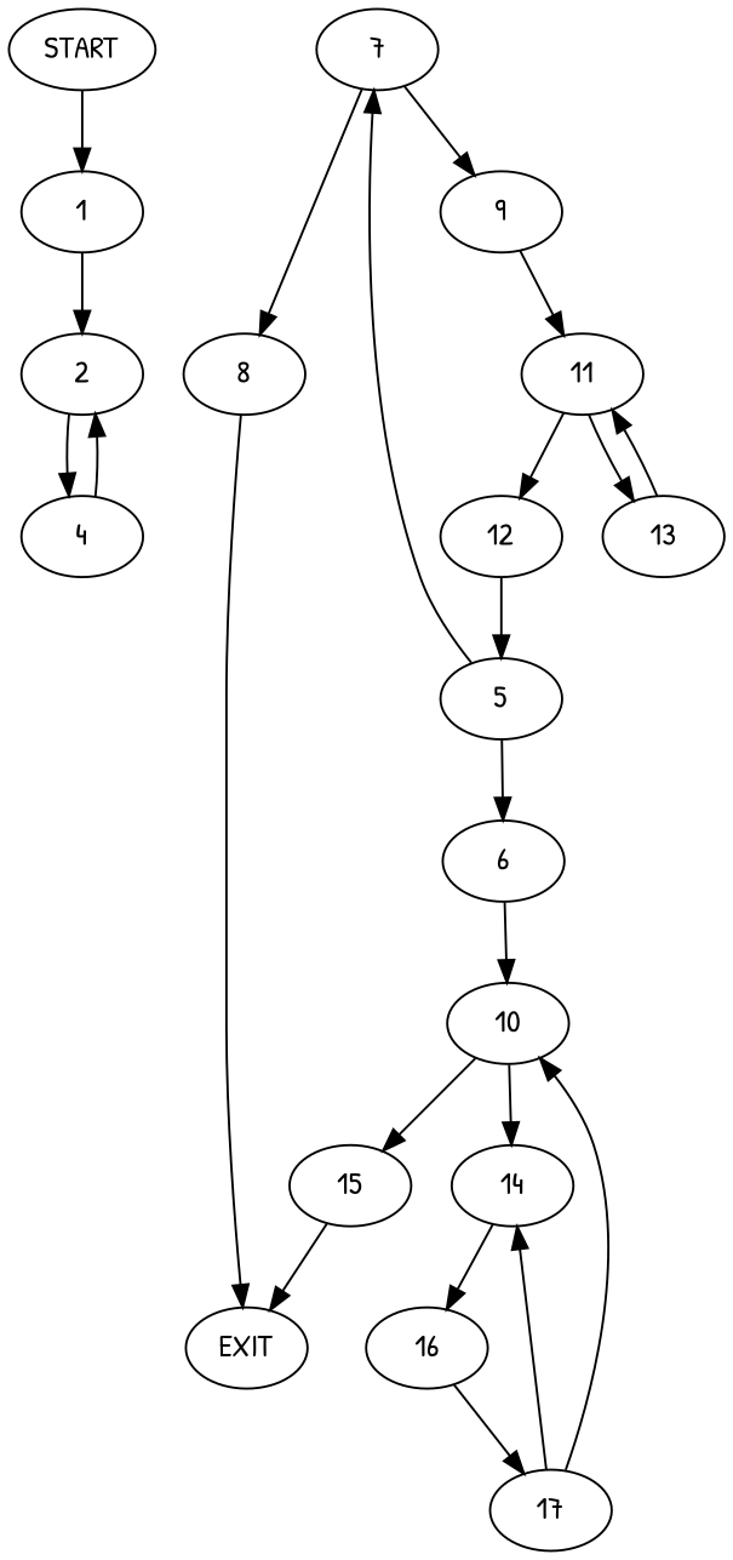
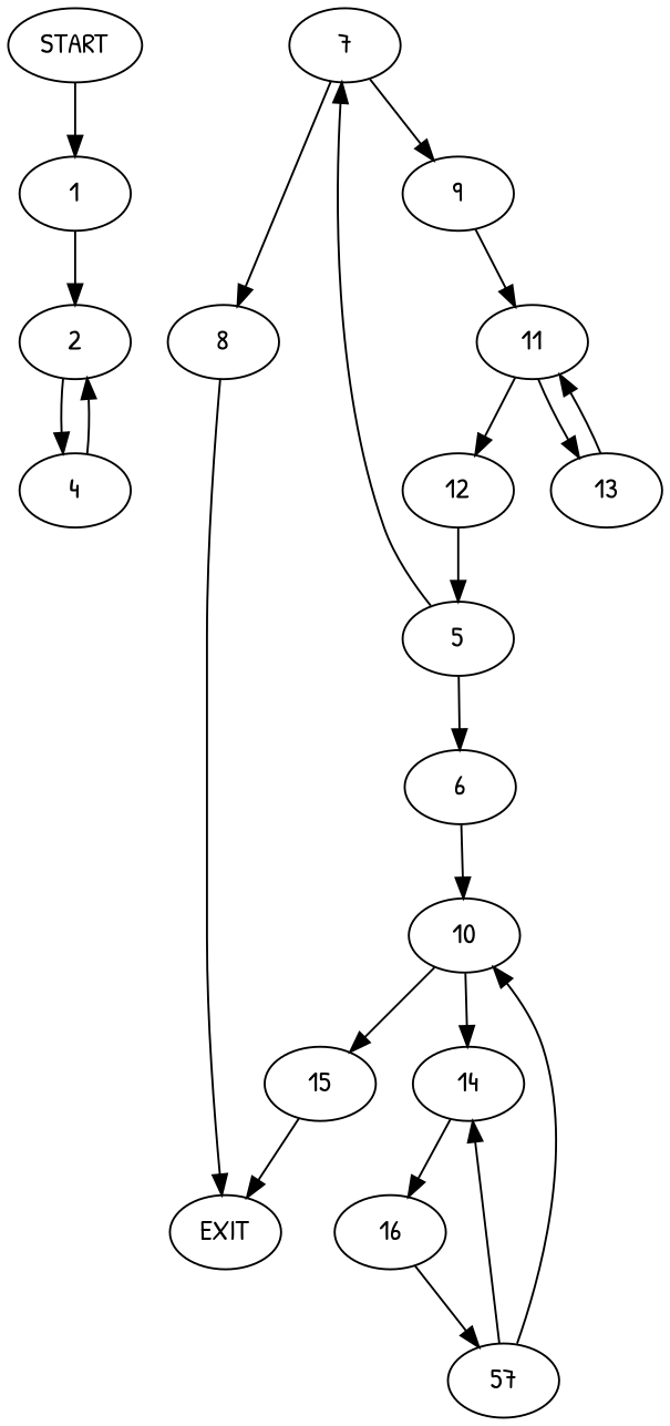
  digraph {
    fontname="Patrick Hand"
    node [fontname="Patrick Hand"]
    edge [fontname="Patrick Hand"]
    n1 [label=START]
    1
    2
    n4 [label=EXIT]
    4
    5
    6
    7
    10
    8
    9
    14
    15
    11
    12
    13
    16
-   17
+   17 [label=57]
    n1 -> 1
    1 -> 2
    2 -> 4
    4 -> 2
    5 -> 6
    5 -> 7
    6 -> 10
    7 -> 8
    7 -> 9
    10 -> 14
    10 -> 15
    8 -> n4
    9 -> 11
    14 -> 16
    15 -> n4
    11 -> 12
    11 -> 13
    12 -> 5
    13 -> 11
    16 -> 17
    17 -> 10
    17 -> 14
  }
